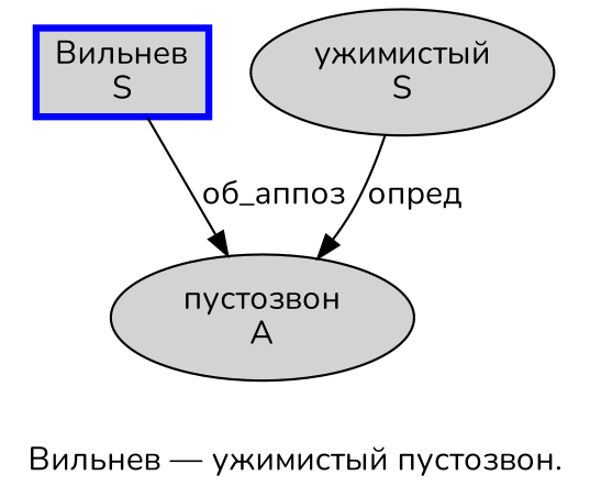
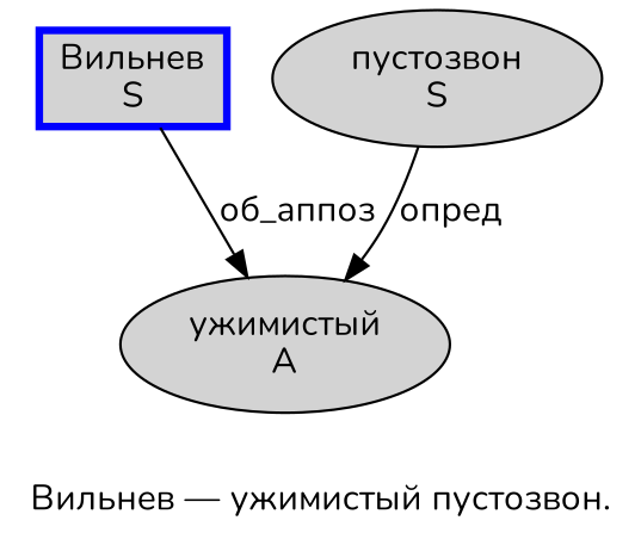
  digraph {
    fontname=Nunito
    label="Вильнев — ужимистый пустозвон."
    node [fillcolor=lightgray fontname=Nunito penwidth=1 shape=ellipse style=filled]
    edge [fontname=Nunito]
    n1 [color=blue label="Вильнев\nS" penwidth=3 shape=box]
-   n2 [label="пустозвон\nA"]
-   n3 [label="ужимистый\nS"]
+   n2 [label="ужимистый\nA"]
+   n3 [label="пустозвон\nS"]
    n1 -> n2 [label="об_аппоз"]
    n3 -> n2 [label="опред"]
  }
